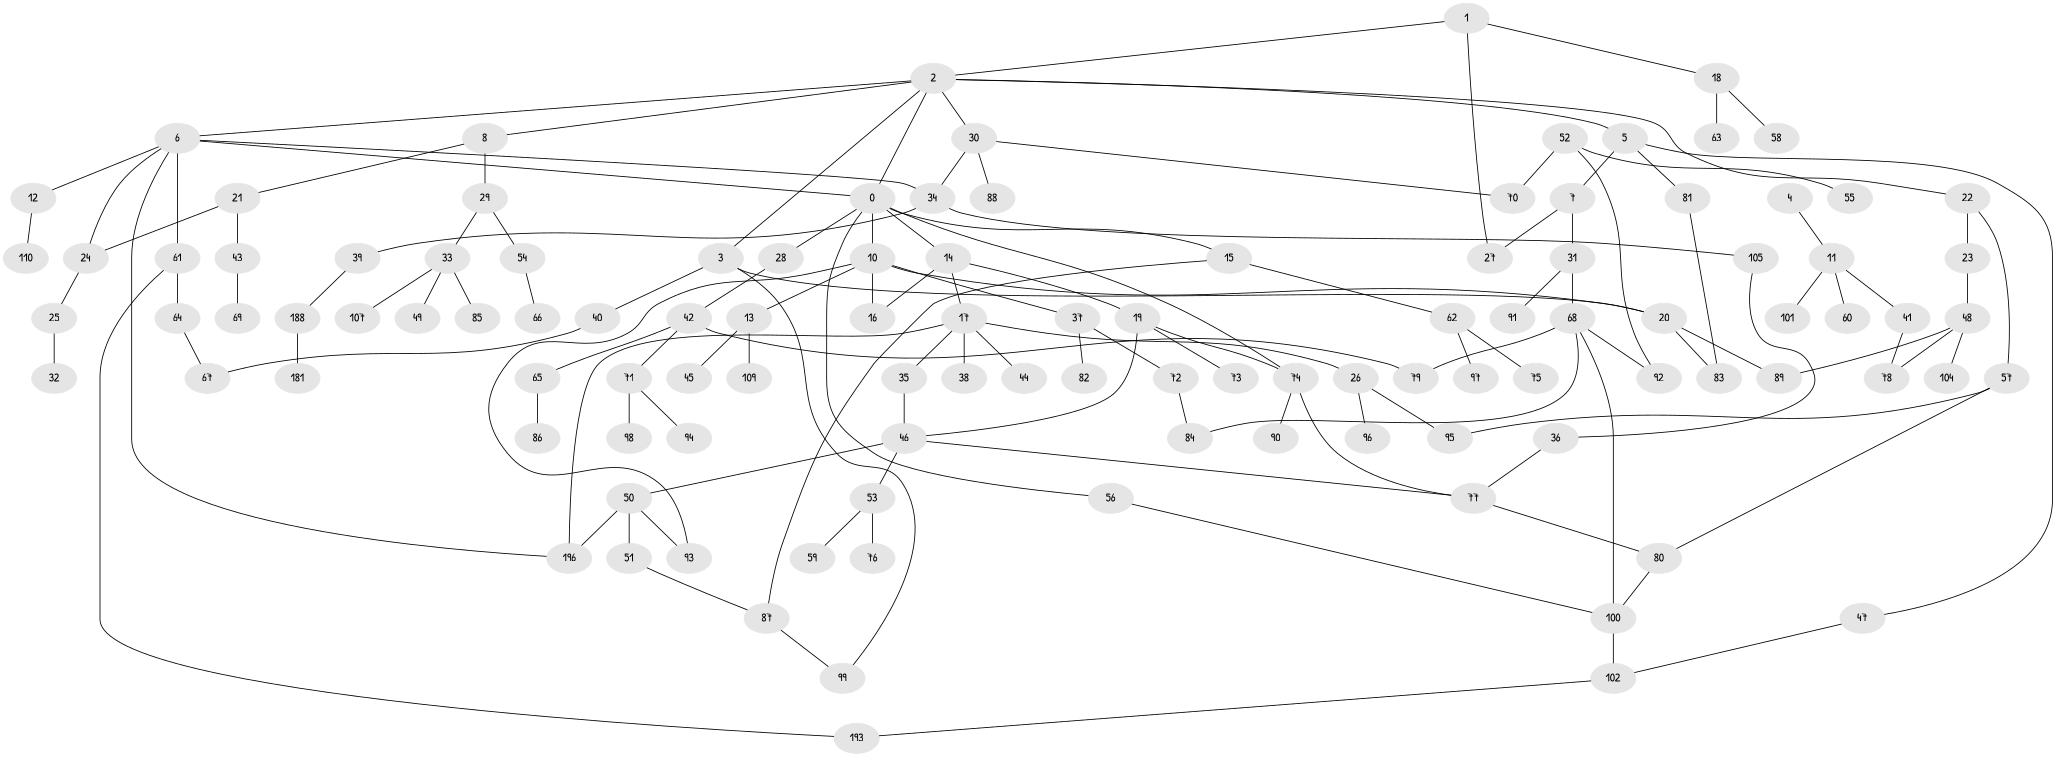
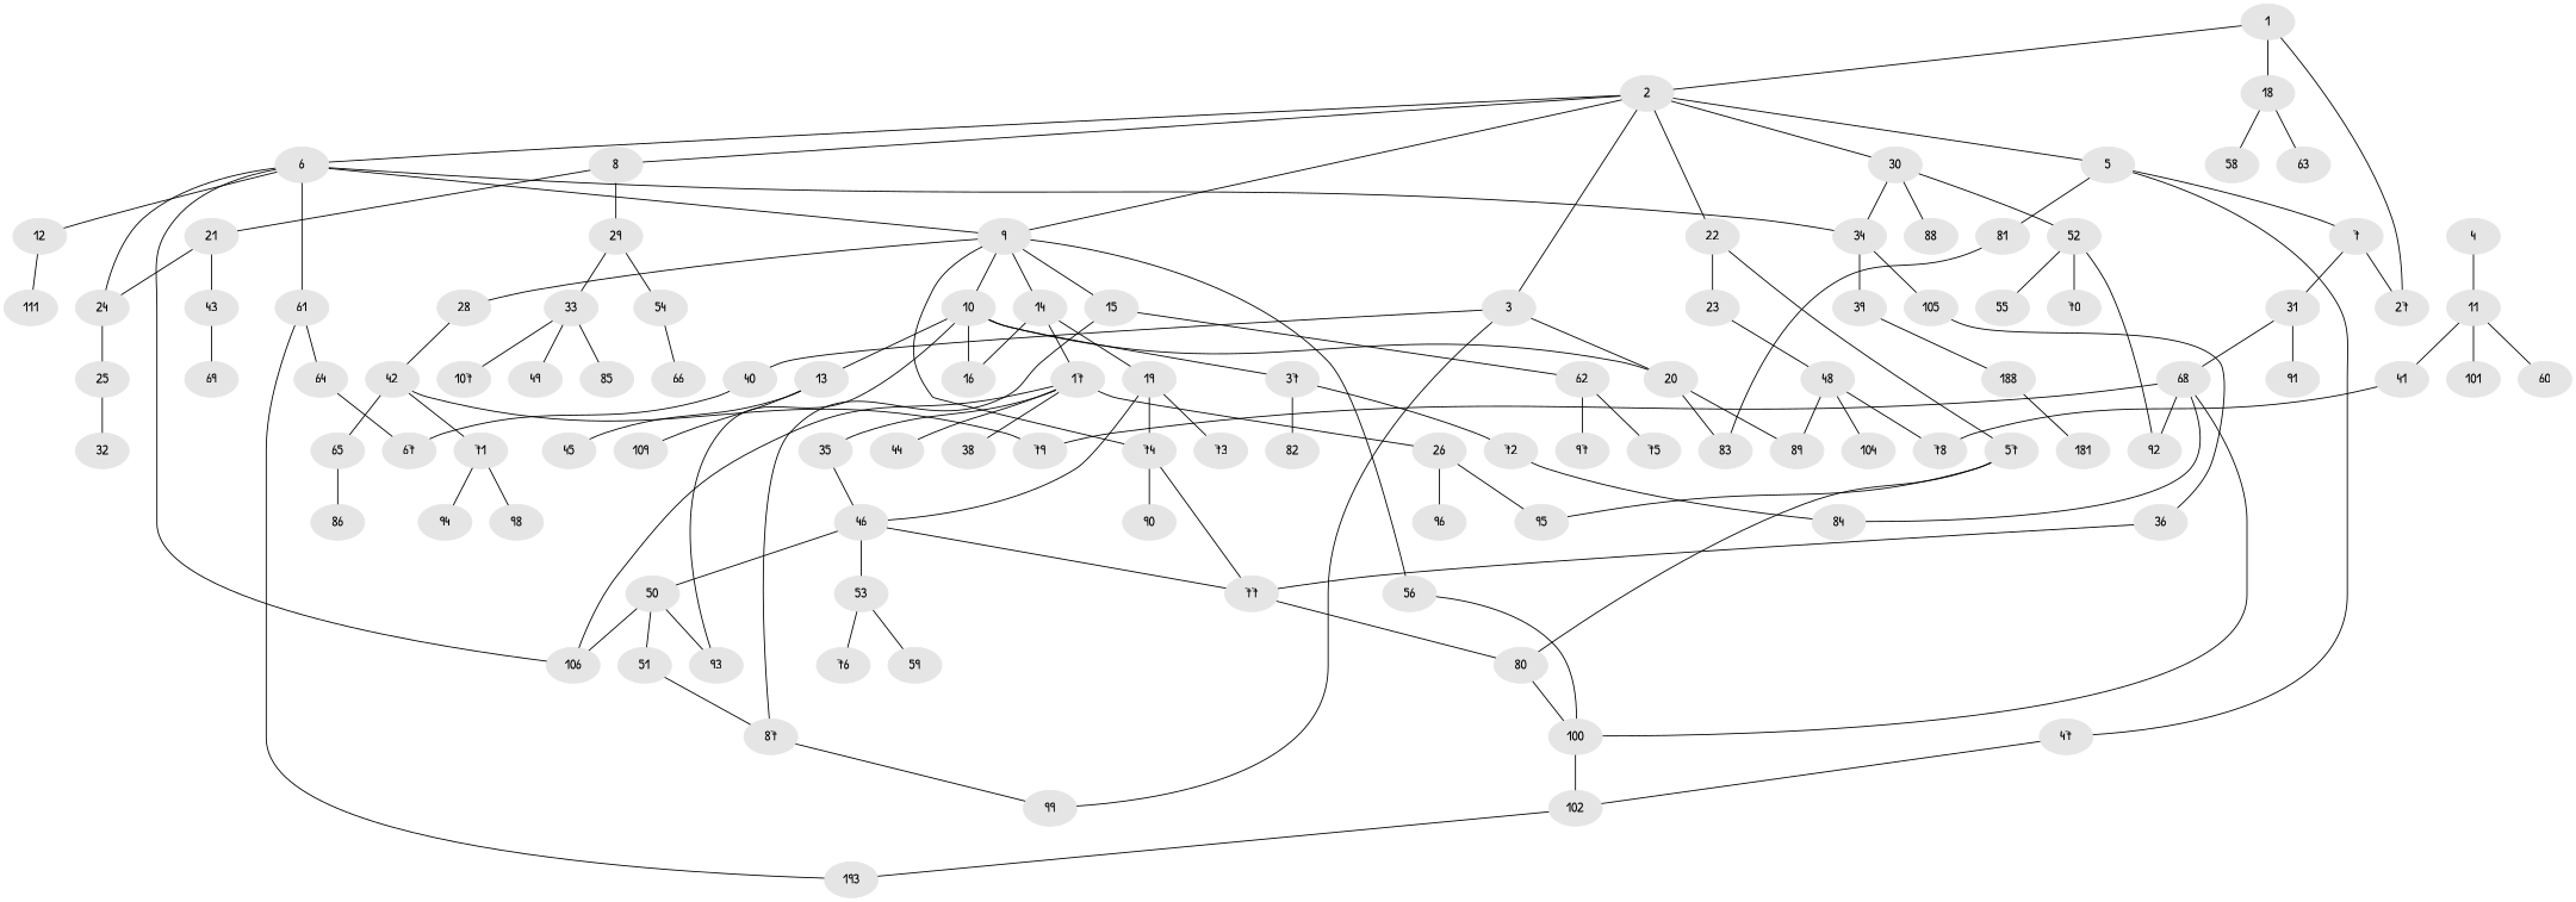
  graph {
    fontname="Patrick Hand"
    node [color=gray90 fontname="Patrick Hand" style=filled]
    edge [fontname="Patrick Hand"]
    1
    2
    18
    27
    3
    5
    6
    8
-   9 [label=0]
+   9
    22
    30
    58
    63
    20
    40
    99
    7
    47
    81
    12
    24
    34
    61
-   106 [label=196]
+   106
    21
    29
    10
    14
    15
    28
    56
    74
    23
    57
    52
    88
    4
    11
    83
    89
    36
    77
    67
    41
    60
    101
    31
    102
-   110
+   110 [label=111]
    25
    39
    105
    64
    n54 [label=193]
    68
    91
    43
    33
    54
    13
    16
    37
    93
    17
    19
    62
    87
    42
    100
    90
    45
    109
    72
    82
    65
    71
    79
    78
    26
    35
    38
    44
    46
    73
    75
    97
    96
    95
    50
    53
    69
    48
    80
    104
    32
    49
    85
    107
    66
    55
    70
    92
    84
    n104 [label=188]
    n105 [label=181]
    86
    94
    98
    51
    59
    76
    1 -- 2
    1 -- 18
    1 -- 27
    2 -- 3
    2 -- 5
    2 -- 6
    2 -- 8
    2 -- 9
    2 -- 22
    2 -- 30
    18 -- 58
    18 -- 63
    3 -- 20
    3 -- 40
    3 -- 99
    5 -- 7
    5 -- 47
    5 -- 81
    6 -- 9
    6 -- 12
    6 -- 24
    6 -- 34
    6 -- 61
    6 -- 106
    8 -- 21
    8 -- 29
    9 -- 10
    9 -- 14
    9 -- 15
    9 -- 28
    9 -- 56
    9 -- 74
    22 -- 23
    22 -- 57
    30 -- 34
-   30 -- 70
+   30 -- 52
    30 -- 88
    20 -- 83
    20 -- 89
    40 -- 67
    7 -- 27
    7 -- 31
    47 -- 102
    81 -- 83
    12 -- 110
    24 -- 25
    34 -- 39
    34 -- 105
    61 -- 64
    61 -- n54
    21 -- 24
    21 -- 43
    29 -- 33
    29 -- 54
    10 -- 20
    10 -- 13
    10 -- 16
    10 -- 37
    10 -- 93
    14 -- 16
    14 -- 17
    14 -- 19
    15 -- 62
    15 -- 87
    28 -- 42
    56 -- 100
    74 -- 77
    74 -- 90
    23 -- 48
    57 -- 95
    57 -- 80
    52 -- 55
    52 -- 70
    52 -- 92
    4 -- 11
    11 -- 41
    11 -- 60
    11 -- 101
    36 -- 77
    77 -- 80
    41 -- 78
    31 -- 68
    31 -- 91
    102 -- n54
    25 -- 32
    39 -- n104
    105 -- 36
    64 -- 67
    68 -- 100
    68 -- 79
    68 -- 92
    68 -- 84
    43 -- 69
    33 -- 49
    33 -- 85
    33 -- 107
    54 -- 66
    13 -- 45
    13 -- 109
    37 -- 72
    37 -- 82
    17 -- 106
    17 -- 26
    17 -- 35
    17 -- 38
    17 -- 44
    19 -- 74
    19 -- 46
    19 -- 73
    62 -- 75
    62 -- 97
    87 -- 99
    42 -- 65
    42 -- 71
    42 -- 79
    100 -- 102
    72 -- 84
    65 -- 86
    71 -- 94
    71 -- 98
    26 -- 96
    26 -- 95
    35 -- 46
    46 -- 77
    46 -- 50
    46 -- 53
    50 -- 106
    50 -- 93
    50 -- 51
    53 -- 59
    53 -- 76
    48 -- 89
    48 -- 78
    48 -- 104
    80 -- 100
    n104 -- n105
    51 -- 87
  }
